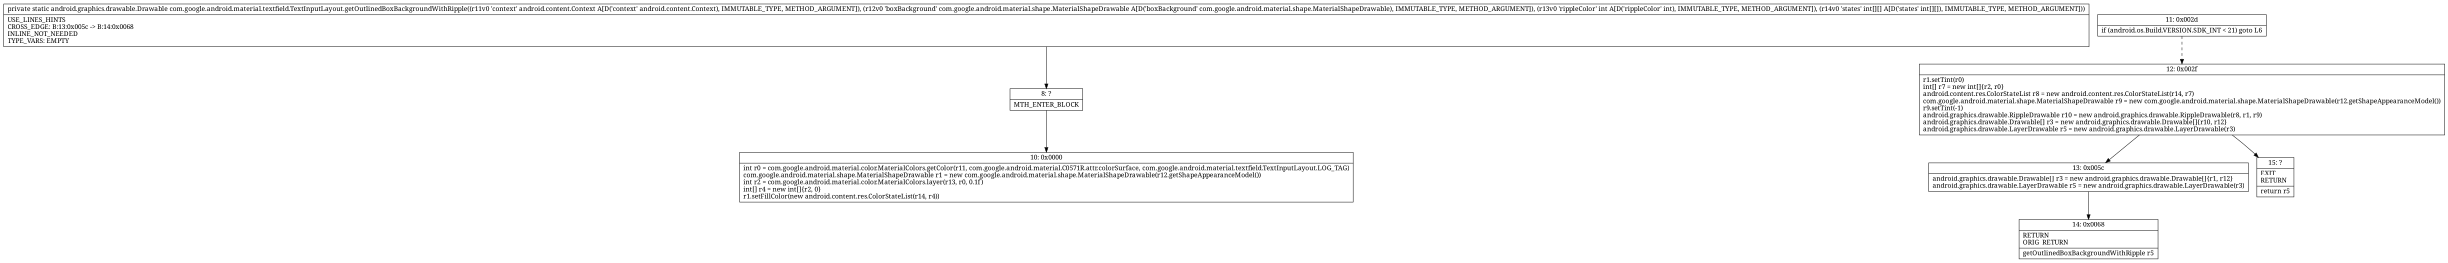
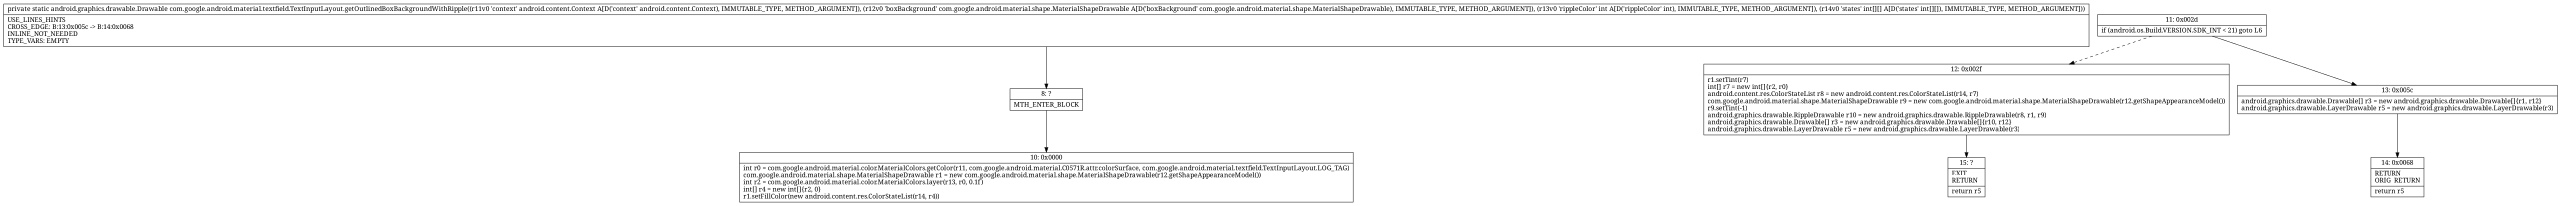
  digraph {
    fontname="Noto Serif"
    node [fontname="Noto Serif" shape=record]
    edge [fontname="Noto Serif"]
    n1 [label="{8\:\ ?|MTH_ENTER_BLOCK\l}"]
    n2 [label="{10\:\ 0x0000|int r0 = com.google.android.material.color.MaterialColors.getColor(r11, com.google.android.material.C0571R.attr.colorSurface, com.google.android.material.textfield.TextInputLayout.LOG_TAG)\lcom.google.android.material.shape.MaterialShapeDrawable r1 = new com.google.android.material.shape.MaterialShapeDrawable(r12.getShapeAppearanceModel())\lint r2 = com.google.android.material.color.MaterialColors.layer(r13, r0, 0.1f)\lint[] r4 = new int[]\{r2, 0\}\lr1.setFillColor(new android.content.res.ColorStateList(r14, r4))\l}"]
    n3 [label="{11\:\ 0x002d|if (android.os.Build.VERSION.SDK_INT \< 21) goto L6\l}"]
-   n4 [label="{12\:\ 0x002f|r1.setTint(r0)\lint[] r7 = new int[]\{r2, r0\}\landroid.content.res.ColorStateList r8 = new android.content.res.ColorStateList(r14, r7)\lcom.google.android.material.shape.MaterialShapeDrawable r9 = new com.google.android.material.shape.MaterialShapeDrawable(r12.getShapeAppearanceModel())\lr9.setTint(\-1)\landroid.graphics.drawable.RippleDrawable r10 = new android.graphics.drawable.RippleDrawable(r8, r1, r9)\landroid.graphics.drawable.Drawable[] r3 = new android.graphics.drawable.Drawable[]\{r10, r12\}\landroid.graphics.drawable.LayerDrawable r5 = new android.graphics.drawable.LayerDrawable(r3)\l}"]
+   n4 [label="{12\:\ 0x002f|r1.setTint(r7)\lint[] r7 = new int[]\{r2, r0\}\landroid.content.res.ColorStateList r8 = new android.content.res.ColorStateList(r14, r7)\lcom.google.android.material.shape.MaterialShapeDrawable r9 = new com.google.android.material.shape.MaterialShapeDrawable(r12.getShapeAppearanceModel())\lr9.setTint(\-1)\landroid.graphics.drawable.RippleDrawable r10 = new android.graphics.drawable.RippleDrawable(r8, r1, r9)\landroid.graphics.drawable.Drawable[] r3 = new android.graphics.drawable.Drawable[]\{r10, r12\}\landroid.graphics.drawable.LayerDrawable r5 = new android.graphics.drawable.LayerDrawable(r3)\l}"]
    n5 [label="{13\:\ 0x005c|android.graphics.drawable.Drawable[] r3 = new android.graphics.drawable.Drawable[]\{r1, r12\}\landroid.graphics.drawable.LayerDrawable r5 = new android.graphics.drawable.LayerDrawable(r3)\l}"]
    n6 [label="{15\:\ ?|EXIT\lRETURN\l|return r5\l}"]
-   n7 [label="{14\:\ 0x0068|RETURN\lORIG_RETURN\l|getOutlinedBoxBackgroundWithRipple r5\l}"]
+   n7 [label="{14\:\ 0x0068|RETURN\lORIG_RETURN\l|return r5\l}"]
    n8 [label="{private static android.graphics.drawable.Drawable com.google.android.material.textfield.TextInputLayout.getOutlinedBoxBackgroundWithRipple((r11v0 'context' android.content.Context A[D('context' android.content.Context), IMMUTABLE_TYPE, METHOD_ARGUMENT]), (r12v0 'boxBackground' com.google.android.material.shape.MaterialShapeDrawable A[D('boxBackground' com.google.android.material.shape.MaterialShapeDrawable), IMMUTABLE_TYPE, METHOD_ARGUMENT]), (r13v0 'rippleColor' int A[D('rippleColor' int), IMMUTABLE_TYPE, METHOD_ARGUMENT]), (r14v0 'states' int[][] A[D('states' int[][]), IMMUTABLE_TYPE, METHOD_ARGUMENT]))  | USE_LINES_HINTS\lCROSS_EDGE: B:13:0x005c \-\> B:14:0x0068\lINLINE_NOT_NEEDED\lTYPE_VARS: EMPTY\l}"]
    n1 -> n2
    n3 -> n4 [style=dashed]
-   n4 -> n5
+   n3 -> n5
    n4 -> n6
    n5 -> n7
    n8 -> n1
  }
